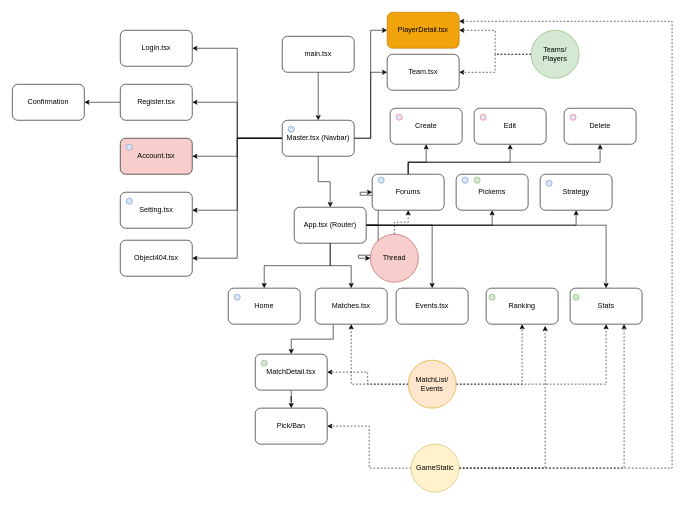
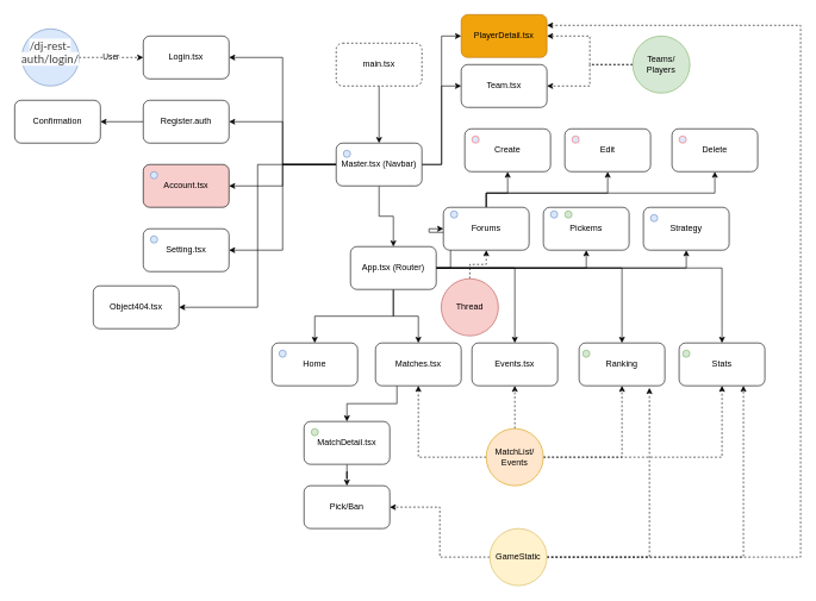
  <mxCell id="0" />
  <mxCell id="1" parent="0" />
  <mxCell id="2" value="" style="edgeStyle=orthogonalEdgeStyle;rounded=0;orthogonalLoop=1;jettySize=auto;html=1;" edge="1" parent="1" source="3" target="12"><mxGeometry relative="1" as="geometry" /></mxCell>
- <mxCell id="3" value="main.tsx" style="rounded=1;whiteSpace=wrap;html=1;" vertex="1" parent="1"><mxGeometry x="470" y="60" width="120" height="60" as="geometry" /></mxCell>
+ <mxCell id="3" value="main.tsx" style="rounded=1;whiteSpace=wrap;html=1;dashed=1;" vertex="1" parent="1"><mxGeometry x="470" y="60" width="120" height="60" as="geometry" /></mxCell>
  <mxCell id="4" value="" style="edgeStyle=orthogonalEdgeStyle;rounded=0;orthogonalLoop=1;jettySize=auto;html=1;" edge="1" parent="1" source="12" target="22"><mxGeometry relative="1" as="geometry" /></mxCell>
  <mxCell id="5" style="edgeStyle=orthogonalEdgeStyle;rounded=0;orthogonalLoop=1;jettySize=auto;html=1;entryX=1;entryY=0.5;entryDx=0;entryDy=0;" edge="1" parent="1" source="12" target="23"><mxGeometry relative="1" as="geometry" /></mxCell>
  <mxCell id="6" style="edgeStyle=orthogonalEdgeStyle;rounded=0;orthogonalLoop=1;jettySize=auto;html=1;" edge="1" parent="1" source="12" target="25"><mxGeometry relative="1" as="geometry" /></mxCell>
  <mxCell id="7" style="edgeStyle=orthogonalEdgeStyle;rounded=0;orthogonalLoop=1;jettySize=auto;html=1;" edge="1" parent="1" source="12" target="26"><mxGeometry relative="1" as="geometry" /></mxCell>
  <mxCell id="8" style="edgeStyle=orthogonalEdgeStyle;rounded=0;orthogonalLoop=1;jettySize=auto;html=1;entryX=1;entryY=0.5;entryDx=0;entryDy=0;" edge="1" parent="1" source="12" target="27"><mxGeometry relative="1" as="geometry" /></mxCell>
  <mxCell id="9" style="edgeStyle=orthogonalEdgeStyle;rounded=0;orthogonalLoop=1;jettySize=auto;html=1;entryX=1;entryY=0.5;entryDx=0;entryDy=0;" edge="1" parent="1" source="12" target="28"><mxGeometry relative="1" as="geometry" /></mxCell>
  <mxCell id="10" style="edgeStyle=orthogonalEdgeStyle;rounded=0;orthogonalLoop=1;jettySize=auto;html=1;entryX=0;entryY=0.5;entryDx=0;entryDy=0;" edge="1" parent="1" source="12" target="40"><mxGeometry relative="1" as="geometry" /></mxCell>
  <mxCell id="11" style="edgeStyle=orthogonalEdgeStyle;rounded=0;orthogonalLoop=1;jettySize=auto;html=1;entryX=0;entryY=0.5;entryDx=0;entryDy=0;" edge="1" parent="1" source="12" target="41"><mxGeometry relative="1" as="geometry" /></mxCell>
  <mxCell id="12" value="Master.tsx (Navbar)" style="rounded=1;whiteSpace=wrap;html=1;" vertex="1" parent="1"><mxGeometry x="470" y="200" width="120" height="60" as="geometry" /></mxCell>
  <mxCell id="13" value="Home" style="rounded=1;whiteSpace=wrap;html=1;" vertex="1" parent="1"><mxGeometry x="380" y="480" width="120" height="60" as="geometry" /></mxCell>
  <mxCell id="14" style="edgeStyle=orthogonalEdgeStyle;rounded=0;orthogonalLoop=1;jettySize=auto;html=1;" edge="1" parent="1" source="22" target="13"><mxGeometry relative="1" as="geometry" /></mxCell>
  <mxCell id="15" style="edgeStyle=orthogonalEdgeStyle;rounded=0;orthogonalLoop=1;jettySize=auto;html=1;" edge="1" parent="1" source="22" target="30"><mxGeometry relative="1" as="geometry" /></mxCell>
  <mxCell id="16" style="edgeStyle=orthogonalEdgeStyle;rounded=0;orthogonalLoop=1;jettySize=auto;html=1;" edge="1" parent="1" source="22" target="31"><mxGeometry relative="1" as="geometry" /></mxCell>
- <mxCell id="17" style="edgeStyle=orthogonalEdgeStyle;rounded=0;orthogonalLoop=1;jettySize=auto;html=1;" edge="1" parent="1" source="22" target="75"><mxGeometry relative="1" as="geometry" /></mxCell>
+ <mxCell id="17" style="edgeStyle=orthogonalEdgeStyle;rounded=0;orthogonalLoop=1;jettySize=auto;html=1;" edge="1" parent="1" source="22" target="32"><mxGeometry relative="1" as="geometry" /></mxCell>
  <mxCell id="18" style="edgeStyle=orthogonalEdgeStyle;rounded=0;orthogonalLoop=1;jettySize=auto;html=1;" edge="1" parent="1" source="22" target="33"><mxGeometry relative="1" as="geometry" /></mxCell>
  <mxCell id="19" style="edgeStyle=orthogonalEdgeStyle;rounded=0;orthogonalLoop=1;jettySize=auto;html=1;" edge="1" parent="1" source="22" target="37"><mxGeometry relative="1" as="geometry" /></mxCell>
  <mxCell id="20" style="edgeStyle=orthogonalEdgeStyle;rounded=0;orthogonalLoop=1;jettySize=auto;html=1;entryX=0.5;entryY=1;entryDx=0;entryDy=0;" edge="1" parent="1" source="22" target="38"><mxGeometry relative="1" as="geometry" /></mxCell>
  <mxCell id="21" style="edgeStyle=orthogonalEdgeStyle;rounded=0;orthogonalLoop=1;jettySize=auto;html=1;entryX=0.5;entryY=1;entryDx=0;entryDy=0;" edge="1" parent="1" source="22" target="39"><mxGeometry relative="1" as="geometry" /></mxCell>
  <mxCell id="22" value="App.tsx (Router)" style="rounded=1;whiteSpace=wrap;html=1;" vertex="1" parent="1"><mxGeometry x="490" y="345" width="120" height="60" as="geometry" /></mxCell>
  <mxCell id="23" value="Login.tsx" style="rounded=1;whiteSpace=wrap;html=1;" vertex="1" parent="1"><mxGeometry x="200" y="50" width="120" height="60" as="geometry" /></mxCell>
  <mxCell id="24" style="edgeStyle=orthogonalEdgeStyle;rounded=0;orthogonalLoop=1;jettySize=auto;html=1;" edge="1" parent="1" source="25" target="51"><mxGeometry relative="1" as="geometry" /></mxCell>
- <mxCell id="25" value="Register.tsx" style="rounded=1;whiteSpace=wrap;html=1;" vertex="1" parent="1"><mxGeometry x="200" y="140" width="120" height="60" as="geometry" /></mxCell>
+ <mxCell id="25" value="Register.auth" style="rounded=1;whiteSpace=wrap;html=1;" vertex="1" parent="1"><mxGeometry x="200" y="140" width="120" height="60" as="geometry" /></mxCell>
  <mxCell id="26" value="Account.tsx" style="rounded=1;whiteSpace=wrap;html=1;fillColor=#f8cecc;" vertex="1" parent="1"><mxGeometry x="200" y="230" width="120" height="60" as="geometry" /></mxCell>
  <mxCell id="27" value="Setting.tsx" style="rounded=1;whiteSpace=wrap;html=1;" vertex="1" parent="1"><mxGeometry x="200" y="320" width="120" height="60" as="geometry" /></mxCell>
- <mxCell id="28" value="Object404.tsx" style="rounded=1;whiteSpace=wrap;html=1;" vertex="1" parent="1"><mxGeometry x="200" y="400" width="120" height="60" as="geometry" /></mxCell>
+ <mxCell id="28" value="Object404.tsx" style="rounded=1;whiteSpace=wrap;html=1;" vertex="1" parent="1"><mxGeometry x="130" y="400" width="120" height="60" as="geometry" /></mxCell>
  <mxCell id="29" style="edgeStyle=orthogonalEdgeStyle;rounded=0;orthogonalLoop=1;jettySize=auto;html=1;exitX=0.25;exitY=1;exitDx=0;exitDy=0;" edge="1" parent="1" source="30" target="67"><mxGeometry relative="1" as="geometry" /></mxCell>
  <mxCell id="30" value="Matches.tsx" style="rounded=1;whiteSpace=wrap;html=1;" vertex="1" parent="1"><mxGeometry x="525" y="480" width="120" height="60" as="geometry" /></mxCell>
  <mxCell id="31" value="Events.tsx" style="rounded=1;whiteSpace=wrap;html=1;" vertex="1" parent="1"><mxGeometry x="660" y="480" width="120" height="60" as="geometry" /></mxCell>
  <mxCell id="32" value="Ranking" style="rounded=1;whiteSpace=wrap;html=1;" vertex="1" parent="1"><mxGeometry x="810" y="480" width="120" height="60" as="geometry" /></mxCell>
  <mxCell id="33" value="Stats" style="rounded=1;whiteSpace=wrap;html=1;" vertex="1" parent="1"><mxGeometry x="950" y="480" width="120" height="60" as="geometry" /></mxCell>
  <mxCell id="34" style="edgeStyle=orthogonalEdgeStyle;rounded=0;orthogonalLoop=1;jettySize=auto;html=1;" edge="1" parent="1" source="37" target="52"><mxGeometry relative="1" as="geometry"><Array as="points"><mxPoint x="680" y="270" /><mxPoint x="710" y="270" /></Array></mxGeometry></mxCell>
  <mxCell id="35" style="edgeStyle=orthogonalEdgeStyle;rounded=0;orthogonalLoop=1;jettySize=auto;html=1;" edge="1" parent="1" source="37" target="53"><mxGeometry relative="1" as="geometry"><Array as="points"><mxPoint x="680" y="270" /><mxPoint x="850" y="270" /></Array></mxGeometry></mxCell>
  <mxCell id="36" style="edgeStyle=orthogonalEdgeStyle;rounded=0;orthogonalLoop=1;jettySize=auto;html=1;" edge="1" parent="1" source="37" target="54"><mxGeometry relative="1" as="geometry"><Array as="points"><mxPoint x="680" y="270" /><mxPoint x="1000" y="270" /></Array></mxGeometry></mxCell>
  <mxCell id="37" value="Forums" style="rounded=1;whiteSpace=wrap;html=1;" vertex="1" parent="1"><mxGeometry x="620" y="290" width="120" height="60" as="geometry" /></mxCell>
  <mxCell id="38" value="Pickems" style="rounded=1;whiteSpace=wrap;html=1;" vertex="1" parent="1"><mxGeometry x="760" y="290" width="120" height="60" as="geometry" /></mxCell>
  <mxCell id="39" value="Strategy" style="rounded=1;whiteSpace=wrap;html=1;" vertex="1" parent="1"><mxGeometry x="900" y="290" width="120" height="60" as="geometry" /></mxCell>
  <mxCell id="40" value="PlayerDetail.tsx" style="rounded=1;whiteSpace=wrap;html=1;fillColor=#f0a30a;fontColor=#000000;strokeColor=#BD7000;" vertex="1" parent="1"><mxGeometry x="645" y="20" width="120" height="60" as="geometry" /></mxCell>
  <mxCell id="41" value="Team.tsx" style="rounded=1;whiteSpace=wrap;html=1;" vertex="1" parent="1"><mxGeometry x="645" y="90" width="120" height="60" as="geometry" /></mxCell>
+ <mxCell id="42" value="User" style="edgeStyle=orthogonalEdgeStyle;rounded=0;orthogonalLoop=1;jettySize=auto;html=1;dashed=1;" edge="1" parent="1" source="43" target="23"><mxGeometry relative="1" as="geometry" /></mxCell>
+ <mxCell id="43" value="&#10;&lt;span style=&quot;color: rgb(64, 64, 64); font-family: Lato, proxima-nova, &amp;quot;Helvetica Neue&amp;quot;, Arial, sans-serif; font-size: 16px; font-style: normal; font-variant-ligatures: normal; font-variant-caps: normal; font-weight: 400; letter-spacing: normal; orphans: 2; text-align: left; text-indent: 0px; text-transform: none; widows: 2; word-spacing: 0px; -webkit-text-stroke-width: 0px; background-color: rgb(252, 252, 252); text-decoration-thickness: initial; text-decoration-style: initial; text-decoration-color: initial; float: none; display: inline !important;&quot;&gt;/dj-rest-auth/login/&lt;/span&gt;&#10;&#10;" style="ellipse;whiteSpace=wrap;html=1;aspect=fixed;fillColor=#dae8fc;strokeColor=#6c8ebf;" vertex="1" parent="1"><mxGeometry x="30" y="40" width="80" height="80" as="geometry" /></mxCell>
  <mxCell id="44" value="" style="ellipse;whiteSpace=wrap;html=1;aspect=fixed;fillColor=#dae8fc;strokeColor=#6c8ebf;" vertex="1" parent="1"><mxGeometry x="390" y="490" width="10" height="10" as="geometry" /></mxCell>
  <mxCell id="45" value="" style="ellipse;whiteSpace=wrap;html=1;aspect=fixed;fillColor=#dae8fc;strokeColor=#6c8ebf;" vertex="1" parent="1"><mxGeometry x="480" y="210" width="10" height="10" as="geometry" /></mxCell>
  <mxCell id="46" value="" style="ellipse;whiteSpace=wrap;html=1;aspect=fixed;fillColor=#dae8fc;strokeColor=#6c8ebf;" vertex="1" parent="1"><mxGeometry x="910" y="300" width="10" height="10" as="geometry" /></mxCell>
  <mxCell id="47" value="" style="ellipse;whiteSpace=wrap;html=1;aspect=fixed;fillColor=#dae8fc;strokeColor=#6c8ebf;" vertex="1" parent="1"><mxGeometry x="210" y="330" width="10" height="10" as="geometry" /></mxCell>
  <mxCell id="48" value="" style="ellipse;whiteSpace=wrap;html=1;aspect=fixed;fillColor=#dae8fc;strokeColor=#6c8ebf;" vertex="1" parent="1"><mxGeometry x="210" y="240" width="10" height="10" as="geometry" /></mxCell>
  <mxCell id="49" value="" style="ellipse;whiteSpace=wrap;html=1;aspect=fixed;fillColor=#dae8fc;strokeColor=#6c8ebf;" vertex="1" parent="1"><mxGeometry x="630" y="295" width="10" height="10" as="geometry" /></mxCell>
  <mxCell id="50" value="" style="ellipse;whiteSpace=wrap;html=1;aspect=fixed;fillColor=#dae8fc;strokeColor=#6c8ebf;" vertex="1" parent="1"><mxGeometry x="770" y="295" width="10" height="10" as="geometry" /></mxCell>
  <mxCell id="51" value="Confirmation" style="rounded=1;whiteSpace=wrap;html=1;" vertex="1" parent="1"><mxGeometry x="20" y="140" width="120" height="60" as="geometry" /></mxCell>
  <mxCell id="52" value="Create" style="rounded=1;whiteSpace=wrap;html=1;" vertex="1" parent="1"><mxGeometry x="650" y="180" width="120" height="60" as="geometry" /></mxCell>
  <mxCell id="53" value="Edit" style="rounded=1;whiteSpace=wrap;html=1;" vertex="1" parent="1"><mxGeometry x="790" y="180" width="120" height="60" as="geometry" /></mxCell>
  <mxCell id="54" value="Delete" style="rounded=1;whiteSpace=wrap;html=1;" vertex="1" parent="1"><mxGeometry x="940" y="180" width="120" height="60" as="geometry" /></mxCell>
  <mxCell id="55" value="" style="ellipse;whiteSpace=wrap;html=1;aspect=fixed;fillColor=#dae8fc;strokeColor=#FF6666;" vertex="1" parent="1"><mxGeometry x="660" y="190" width="10" height="10" as="geometry" /></mxCell>
  <mxCell id="56" value="" style="ellipse;whiteSpace=wrap;html=1;aspect=fixed;fillColor=#dae8fc;strokeColor=#FF6666;" vertex="1" parent="1"><mxGeometry x="800" y="190" width="10" height="10" as="geometry" /></mxCell>
  <mxCell id="57" value="" style="ellipse;whiteSpace=wrap;html=1;aspect=fixed;fillColor=#dae8fc;strokeColor=#FF6666;" vertex="1" parent="1"><mxGeometry x="950" y="190" width="10" height="10" as="geometry" /></mxCell>
  <mxCell id="58" style="edgeStyle=orthogonalEdgeStyle;rounded=0;orthogonalLoop=1;jettySize=auto;html=1;dashed=1;" edge="1" parent="1" source="62" target="30"><mxGeometry relative="1" as="geometry" /></mxCell>
- <mxCell id="59" style="edgeStyle=orthogonalEdgeStyle;rounded=0;orthogonalLoop=1;jettySize=auto;html=1;dashed=1;" edge="1" parent="1" source="62" target="67"><mxGeometry relative="1" as="geometry" /></mxCell>
+ <mxCell id="59" style="edgeStyle=orthogonalEdgeStyle;rounded=0;orthogonalLoop=1;jettySize=auto;html=1;entryX=0.5;entryY=1;entryDx=0;entryDy=0;dashed=1;" edge="1" parent="1" source="62" target="31"><mxGeometry relative="1" as="geometry" /></mxCell>
  <mxCell id="60" style="edgeStyle=orthogonalEdgeStyle;rounded=0;orthogonalLoop=1;jettySize=auto;html=1;dashed=1;" edge="1" parent="1" source="62" target="32"><mxGeometry relative="1" as="geometry" /></mxCell>
  <mxCell id="61" style="edgeStyle=orthogonalEdgeStyle;rounded=0;orthogonalLoop=1;jettySize=auto;html=1;entryX=0.5;entryY=1;entryDx=0;entryDy=0;dashed=1;" edge="1" parent="1" source="62" target="33"><mxGeometry relative="1" as="geometry" /></mxCell>
  <mxCell id="62" value="MatchList/&lt;br&gt;Events" style="ellipse;whiteSpace=wrap;html=1;aspect=fixed;strokeColor=#d79b00;fillColor=#ffe6cc;" vertex="1" parent="1"><mxGeometry x="680" y="600" width="80" height="80" as="geometry" /></mxCell>
  <mxCell id="63" style="edgeStyle=orthogonalEdgeStyle;rounded=0;orthogonalLoop=1;jettySize=auto;html=1;entryX=1;entryY=0.5;entryDx=0;entryDy=0;dashed=1;" edge="1" parent="1" source="65" target="40"><mxGeometry relative="1" as="geometry" /></mxCell>
  <mxCell id="64" style="edgeStyle=orthogonalEdgeStyle;rounded=0;orthogonalLoop=1;jettySize=auto;html=1;entryX=1;entryY=0.5;entryDx=0;entryDy=0;dashed=1;" edge="1" parent="1" source="65" target="41"><mxGeometry relative="1" as="geometry" /></mxCell>
  <mxCell id="65" value="Teams/&lt;br&gt;Players" style="ellipse;whiteSpace=wrap;html=1;aspect=fixed;strokeColor=#82b366;fillColor=#d5e8d4;" vertex="1" parent="1"><mxGeometry x="885" y="50" width="80" height="80" as="geometry" /></mxCell>
  <mxCell id="66" style="edgeStyle=orthogonalEdgeStyle;rounded=0;orthogonalLoop=1;jettySize=auto;html=1;entryX=0.5;entryY=0;entryDx=0;entryDy=0;" edge="1" parent="1" source="67" target="68"><mxGeometry relative="1" as="geometry" /></mxCell>
  <mxCell id="67" value="MatchDetail.tsx" style="rounded=1;whiteSpace=wrap;html=1;strokeColor=#000000;" vertex="1" parent="1"><mxGeometry x="425" y="590" width="120" height="60" as="geometry" /></mxCell>
  <mxCell id="68" value="Pick/Ban" style="rounded=1;whiteSpace=wrap;html=1;strokeColor=#000000;" vertex="1" parent="1"><mxGeometry x="425" y="680" width="120" height="60" as="geometry" /></mxCell>
  <mxCell id="69" style="edgeStyle=orthogonalEdgeStyle;rounded=0;orthogonalLoop=1;jettySize=auto;html=1;entryX=1;entryY=0.5;entryDx=0;entryDy=0;dashed=1;" edge="1" parent="1" source="73" target="68"><mxGeometry relative="1" as="geometry" /></mxCell>
  <mxCell id="70" style="edgeStyle=orthogonalEdgeStyle;rounded=0;orthogonalLoop=1;jettySize=auto;html=1;entryX=0.75;entryY=1;entryDx=0;entryDy=0;dashed=1;" edge="1" parent="1" source="73" target="33"><mxGeometry relative="1" as="geometry" /></mxCell>
  <mxCell id="71" style="edgeStyle=orthogonalEdgeStyle;rounded=0;orthogonalLoop=1;jettySize=auto;html=1;entryX=0.82;entryY=1.049;entryDx=0;entryDy=0;entryPerimeter=0;dashed=1;" edge="1" parent="1" source="73" target="32"><mxGeometry relative="1" as="geometry" /></mxCell>
  <mxCell id="72" style="edgeStyle=orthogonalEdgeStyle;rounded=0;orthogonalLoop=1;jettySize=auto;html=1;entryX=1;entryY=0.25;entryDx=0;entryDy=0;dashed=1;" edge="1" parent="1" source="73" target="40"><mxGeometry relative="1" as="geometry"><Array as="points"><mxPoint x="1120" y="780" /><mxPoint x="1120" y="35" /></Array></mxGeometry></mxCell>
  <mxCell id="73" value="GameStatic" style="ellipse;whiteSpace=wrap;html=1;aspect=fixed;strokeColor=#d6b656;fillColor=#fff2cc;" vertex="1" parent="1"><mxGeometry x="685" y="740" width="80" height="80" as="geometry" /></mxCell>
  <mxCell id="74" style="edgeStyle=orthogonalEdgeStyle;rounded=0;orthogonalLoop=1;jettySize=auto;html=1;dashed=1;" edge="1" parent="1" source="75" target="37"><mxGeometry relative="1" as="geometry" /></mxCell>
  <mxCell id="75" value="Thread" style="ellipse;whiteSpace=wrap;html=1;aspect=fixed;strokeColor=#b85450;fillColor=#f8cecc;" vertex="1" parent="1"><mxGeometry x="617" y="390" width="80" height="80" as="geometry" /></mxCell>
  <mxCell id="76" value="" style="ellipse;whiteSpace=wrap;html=1;aspect=fixed;fillColor=#d5e8d4;strokeColor=#82b366;" vertex="1" parent="1"><mxGeometry x="790" y="295" width="10" height="10" as="geometry" /></mxCell>
  <mxCell id="77" value="" style="ellipse;whiteSpace=wrap;html=1;aspect=fixed;fillColor=#d5e8d4;strokeColor=#82b366;" vertex="1" parent="1"><mxGeometry x="955" y="490" width="10" height="10" as="geometry" /></mxCell>
  <mxCell id="78" value="" style="ellipse;whiteSpace=wrap;html=1;aspect=fixed;fillColor=#d5e8d4;strokeColor=#82b366;" vertex="1" parent="1"><mxGeometry x="815" y="490" width="10" height="10" as="geometry" /></mxCell>
  <mxCell id="79" value="" style="ellipse;whiteSpace=wrap;html=1;aspect=fixed;fillColor=#d5e8d4;strokeColor=#82b366;" vertex="1" parent="1"><mxGeometry x="435" y="600" width="10" height="10" as="geometry" /></mxCell>
